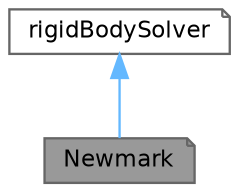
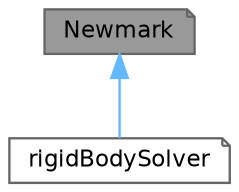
  digraph {
    node [color=gray40 fontname=Helvetica fontsize=10 shape=note style=filled]
    n1 [fillcolor=grey60 fontcolor=black height=0.2 label=Newmark width=0.4]
    n2 [fillcolor=white height=0.2 label=rigidBodySolver width=0.4]
-   n2 -> n1 [color=steelblue1 dir=back fontname=Helvetica fontsize=10 labelfontname=Helvetica labelfontsize=10 style=solid]
+   n1 -> n2 [color=steelblue1 dir=back fontname=Helvetica fontsize=10 labelfontname=Helvetica labelfontsize=10 style=solid]
  }
